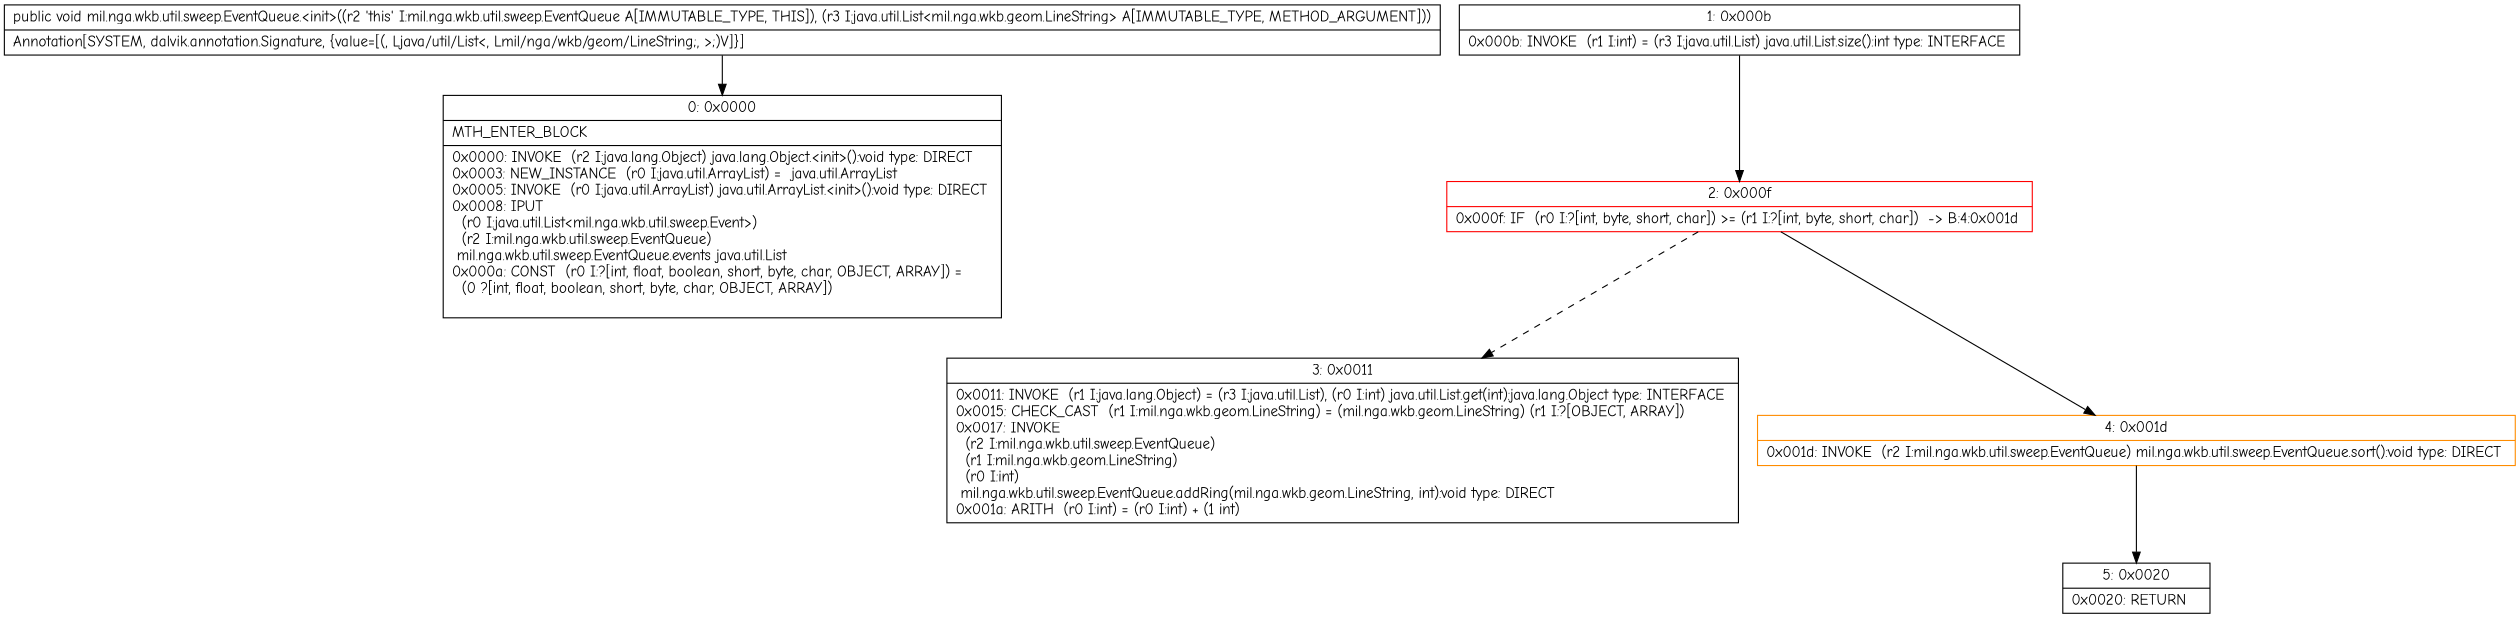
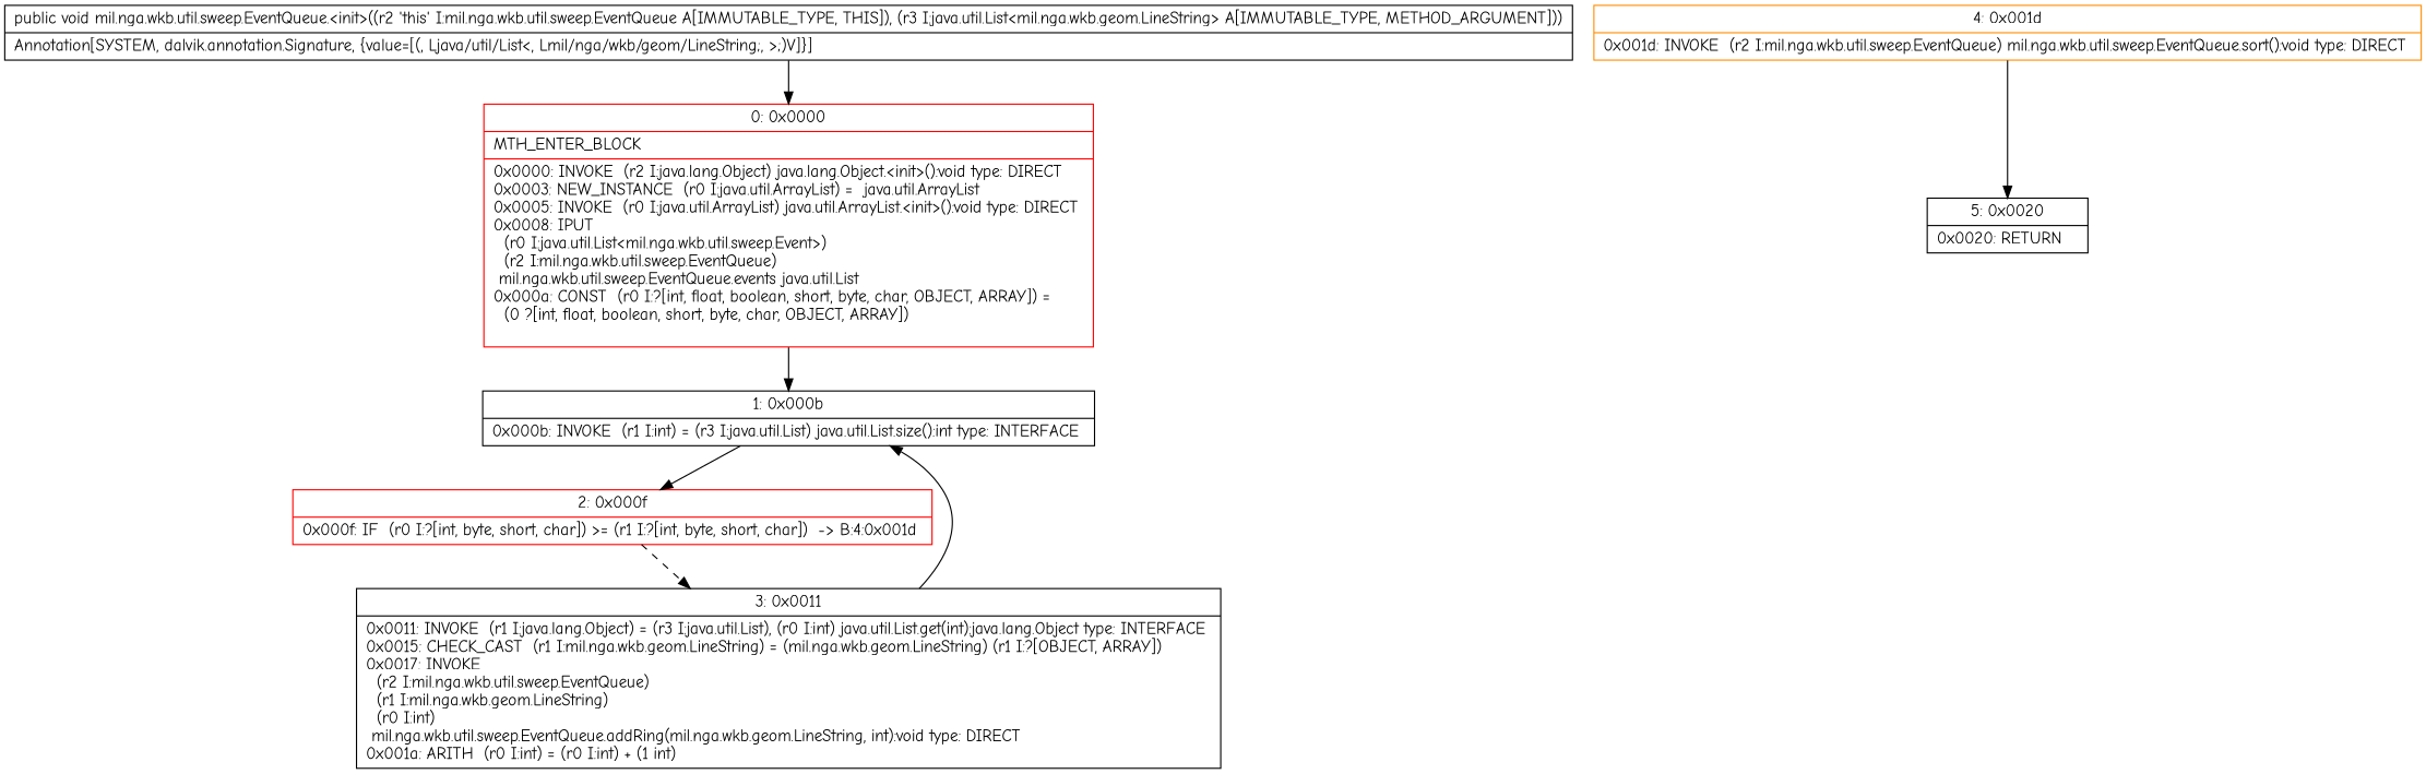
  digraph {
    fontname="Comic Neue"
    node [color=black fontname="Comic Neue" shape=record]
    edge [fontname="Comic Neue"]
-   n1 [label="{0\:\ 0x0000|MTH_ENTER_BLOCK\l|0x0000: INVOKE  (r2 I:java.lang.Object) java.lang.Object.\<init\>():void type: DIRECT \l0x0003: NEW_INSTANCE  (r0 I:java.util.ArrayList) =  java.util.ArrayList \l0x0005: INVOKE  (r0 I:java.util.ArrayList) java.util.ArrayList.\<init\>():void type: DIRECT \l0x0008: IPUT  \l  (r0 I:java.util.List\<mil.nga.wkb.util.sweep.Event\>)\l  (r2 I:mil.nga.wkb.util.sweep.EventQueue)\l mil.nga.wkb.util.sweep.EventQueue.events java.util.List \l0x000a: CONST  (r0 I:?[int, float, boolean, short, byte, char, OBJECT, ARRAY]) = \l  (0 ?[int, float, boolean, short, byte, char, OBJECT, ARRAY])\l \l}"]
+   n1 [color=red label="{0\:\ 0x0000|MTH_ENTER_BLOCK\l|0x0000: INVOKE  (r2 I:java.lang.Object) java.lang.Object.\<init\>():void type: DIRECT \l0x0003: NEW_INSTANCE  (r0 I:java.util.ArrayList) =  java.util.ArrayList \l0x0005: INVOKE  (r0 I:java.util.ArrayList) java.util.ArrayList.\<init\>():void type: DIRECT \l0x0008: IPUT  \l  (r0 I:java.util.List\<mil.nga.wkb.util.sweep.Event\>)\l  (r2 I:mil.nga.wkb.util.sweep.EventQueue)\l mil.nga.wkb.util.sweep.EventQueue.events java.util.List \l0x000a: CONST  (r0 I:?[int, float, boolean, short, byte, char, OBJECT, ARRAY]) = \l  (0 ?[int, float, boolean, short, byte, char, OBJECT, ARRAY])\l \l}"]
    n2 [label="{1\:\ 0x000b|0x000b: INVOKE  (r1 I:int) = (r3 I:java.util.List) java.util.List.size():int type: INTERFACE \l}"]
    n3 [color=red label="{2\:\ 0x000f|0x000f: IF  (r0 I:?[int, byte, short, char]) \>= (r1 I:?[int, byte, short, char])  \-\> B:4:0x001d \l}"]
    n4 [label="{3\:\ 0x0011|0x0011: INVOKE  (r1 I:java.lang.Object) = (r3 I:java.util.List), (r0 I:int) java.util.List.get(int):java.lang.Object type: INTERFACE \l0x0015: CHECK_CAST  (r1 I:mil.nga.wkb.geom.LineString) = (mil.nga.wkb.geom.LineString) (r1 I:?[OBJECT, ARRAY]) \l0x0017: INVOKE  \l  (r2 I:mil.nga.wkb.util.sweep.EventQueue)\l  (r1 I:mil.nga.wkb.geom.LineString)\l  (r0 I:int)\l mil.nga.wkb.util.sweep.EventQueue.addRing(mil.nga.wkb.geom.LineString, int):void type: DIRECT \l0x001a: ARITH  (r0 I:int) = (r0 I:int) + (1 int) \l}"]
    n5 [color=darkorange label="{4\:\ 0x001d|0x001d: INVOKE  (r2 I:mil.nga.wkb.util.sweep.EventQueue) mil.nga.wkb.util.sweep.EventQueue.sort():void type: DIRECT \l}"]
    n6 [label="{5\:\ 0x0020|0x0020: RETURN   \l}"]
    n7 [label="{public void mil.nga.wkb.util.sweep.EventQueue.\<init\>((r2 'this' I:mil.nga.wkb.util.sweep.EventQueue A[IMMUTABLE_TYPE, THIS]), (r3 I:java.util.List\<mil.nga.wkb.geom.LineString\> A[IMMUTABLE_TYPE, METHOD_ARGUMENT]))  | Annotation[SYSTEM, dalvik.annotation.Signature, \{value=[(, Ljava\/util\/List\<, Lmil\/nga\/wkb\/geom\/LineString;, \>;)V]\}]\l}"]
+   n1 -> n2
    n2 -> n3
    n3 -> n4 [style=dashed]
-   n3 -> n5
+   n4 -> n2
    n5 -> n6
    n7 -> n1
  }
